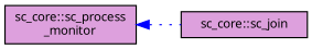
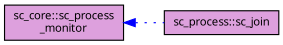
  digraph {
    rankdir=LR
    fontname="Noto Sans"
    node [color=black fillcolor=plum fontname="Noto Sans" fontsize=10 shape=record style=filled]
    n1 [height=0.2 label="sc_core::sc_process\l_monitor" width=0.4]
-   n2 [height=0.2 label="sc_core::sc_join" width=0.4]
+   n2 [height=0.2 label="sc_process::sc_join" width=0.4]
    n1 -> n2 [color=blue dir=back fontname="Noto Sans" fontsize=10 labelfontname=FreeSans labelfontsize=10 style=dotted]
  }
